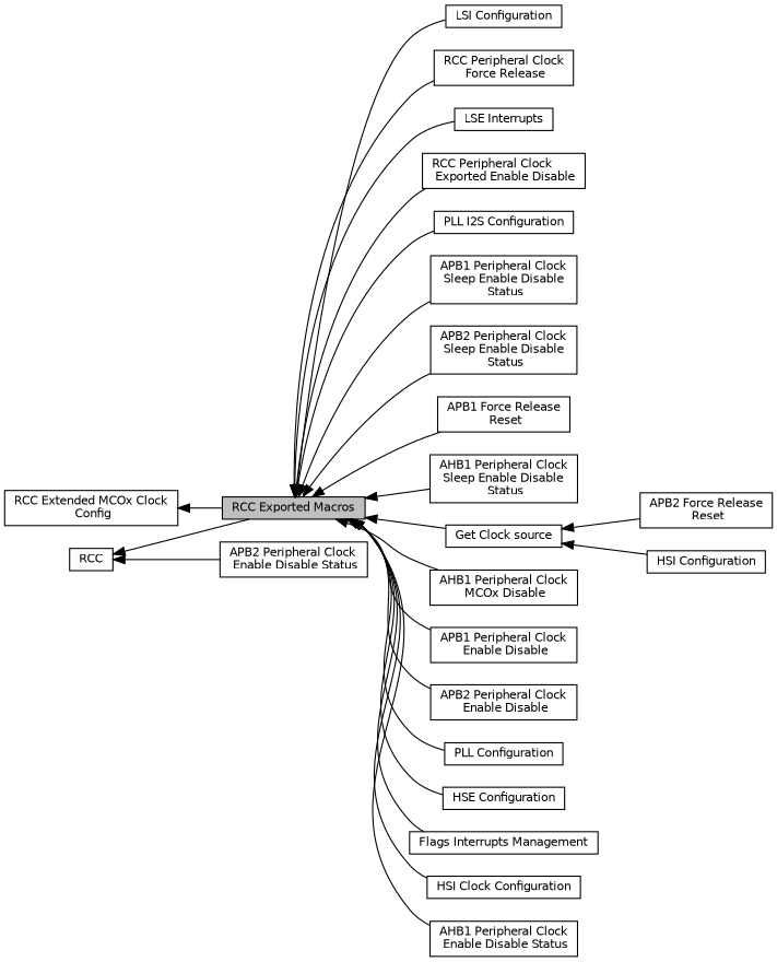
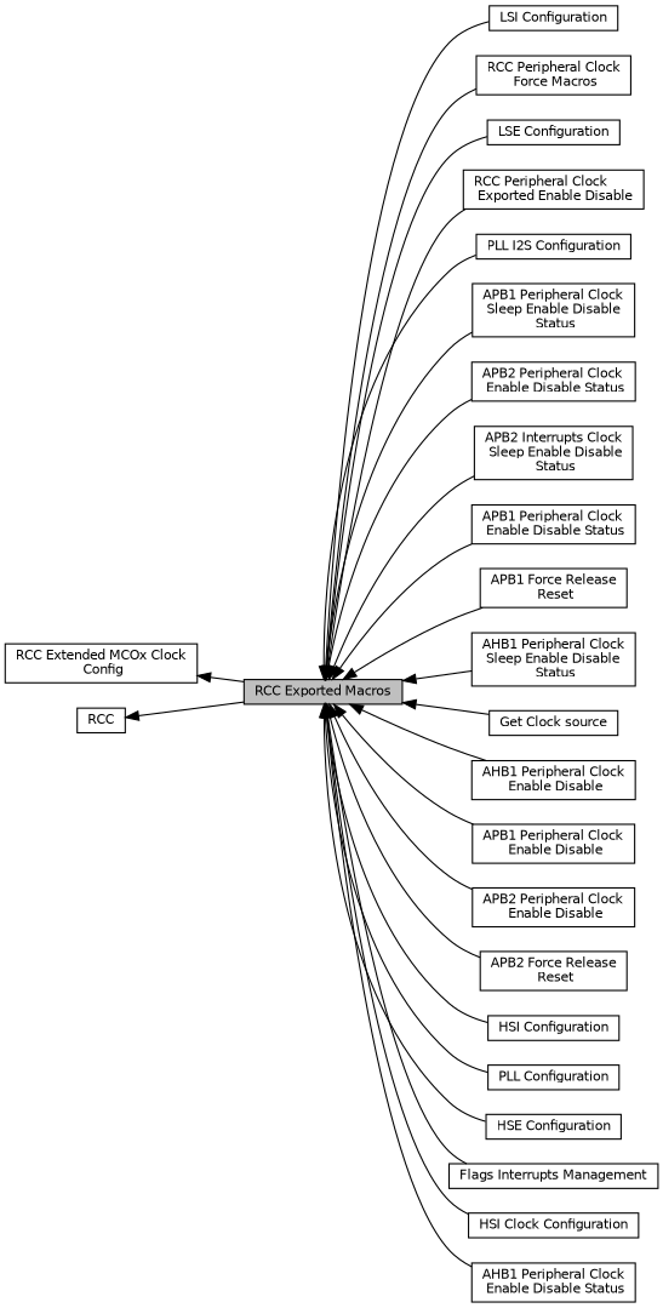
  digraph {
    rankdir=LR
    node [color=black fillcolor=white fontname=Helvetica fontsize=10 shape=record style=filled]
    edge [dir=back fontname=Helvetica fontsize=10 labelfontname=Helvetica labelfontsize=10 shape=plaintext style=solid]
    n1 [height=0.2 label="LSI Configuration" width=0.4]
-   n2 [height=0.2 label="RCC Peripheral Clock\l Force Release" width=0.4]
-   n3 [height=0.2 label="LSE Interrupts" width=0.4]
+   n2 [height=0.2 label="RCC Peripheral Clock\l Force Macros" width=0.4]
+   n3 [height=0.2 label="LSE Configuration" width=0.4]
    n4 [height=0.2 label="RCC Peripheral Clock\l Exported Enable Disable" width=0.4]
    n5 [height=0.2 label="PLL I2S Configuration" width=0.4]
    n6 [fillcolor=grey75 fontcolor=black height=0.2 label="RCC Exported Macros" width=0.4]
    n7 [height=0.2 label="APB1 Peripheral Clock\l Sleep Enable Disable\l Status" width=0.4]
    n8 [height=0.2 label="APB2 Peripheral Clock\l Enable Disable Status" width=0.4]
-   n9 [height=0.2 label="APB2 Peripheral Clock\l Sleep Enable Disable\l Status" width=0.4]
+   n9 [height=0.2 label="APB2 Interrupts Clock\l Sleep Enable Disable\l Status" width=0.4]
+   n10 [height=0.2 label="APB1 Peripheral Clock\l Enable Disable  Status" width=0.4]
    n11 [height=0.2 label="APB1 Force Release\l Reset" width=0.4]
    n12 [height=0.2 label="AHB1 Peripheral Clock\l Sleep Enable Disable\l Status" width=0.4]
    n13 [height=0.2 label="Get Clock source" width=0.4]
-   n14 [height=0.2 label="AHB1 Peripheral Clock\l MCOx Disable" width=0.4]
+   n14 [height=0.2 label="AHB1 Peripheral Clock\l Enable Disable" width=0.4]
    n15 [height=0.2 label="APB1 Peripheral Clock\l Enable Disable" width=0.4]
    n16 [height=0.2 label="APB2 Peripheral Clock\l Enable Disable" width=0.4]
    n17 [height=0.2 label="APB2 Force Release\l Reset" width=0.4]
    n18 [height=0.2 label="HSI Configuration" width=0.4]
    n19 [height=0.2 label="PLL Configuration" width=0.4]
    n20 [height=0.2 label="HSE Configuration" width=0.4]
    n21 [height=0.2 label="Flags Interrupts Management" width=0.4]
    n22 [height=0.2 label="HSI Clock Configuration" width=0.4]
    n23 [height=0.2 label="AHB1 Peripheral Clock\l Enable Disable Status" width=0.4]
    n24 [height=0.2 label="RCC Extended MCOx Clock\l Config" width=0.4]
    n25 [height=0.2 label=RCC width=0.4]
    n6 -> n1
    n6 -> n2
    n6 -> n3
    n6 -> n4
    n6 -> n5
    n6 -> n7
-   n25 -> n8
+   n6 -> n8
    n6 -> n9
+   n6 -> n10
    n6 -> n11
    n6 -> n12
    n6 -> n13
    n6 -> n14
    n6 -> n15
    n6 -> n16
-   n13 -> n17
-   n13 -> n18
+   n6 -> n17
+   n6 -> n18
    n6 -> n19
    n6 -> n20
    n6 -> n21
    n6 -> n22
    n6 -> n23
    n24 -> n6
    n25 -> n6
  }
